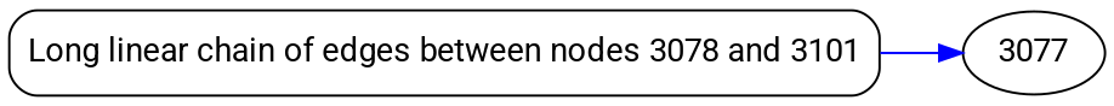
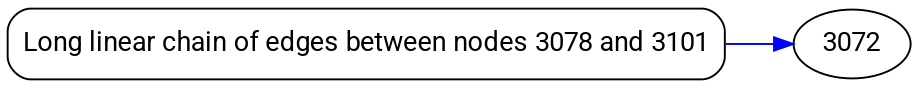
  digraph {
    rankdir=LR
    fontname=Roboto
    node [fontname=Roboto]
    n1 [fillcolor=white label="Long linear chain of edges between nodes 3078 and 3101" penwidth=1 shape=Mrecord style="filled,bold"]
-   3077
+   3077 [label=3072]
    n1 -> 3077 [color=blue fontname=Roboto]
  }
